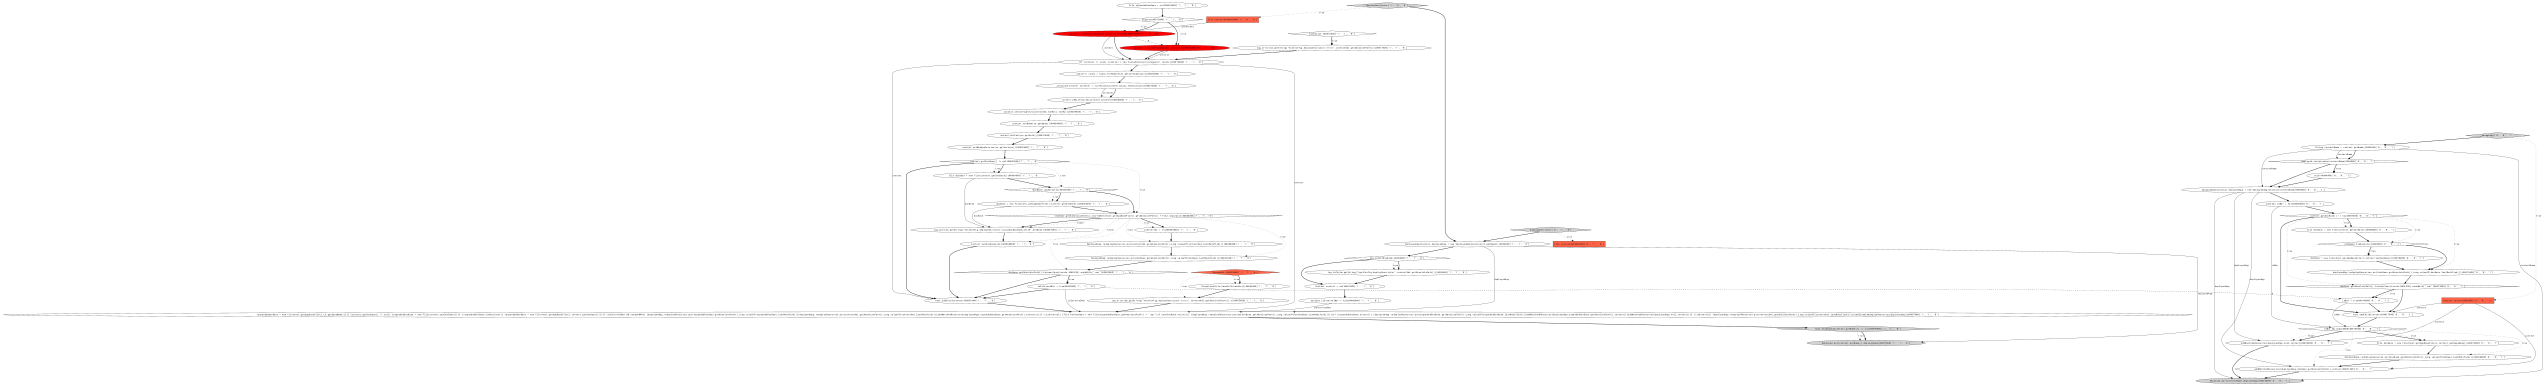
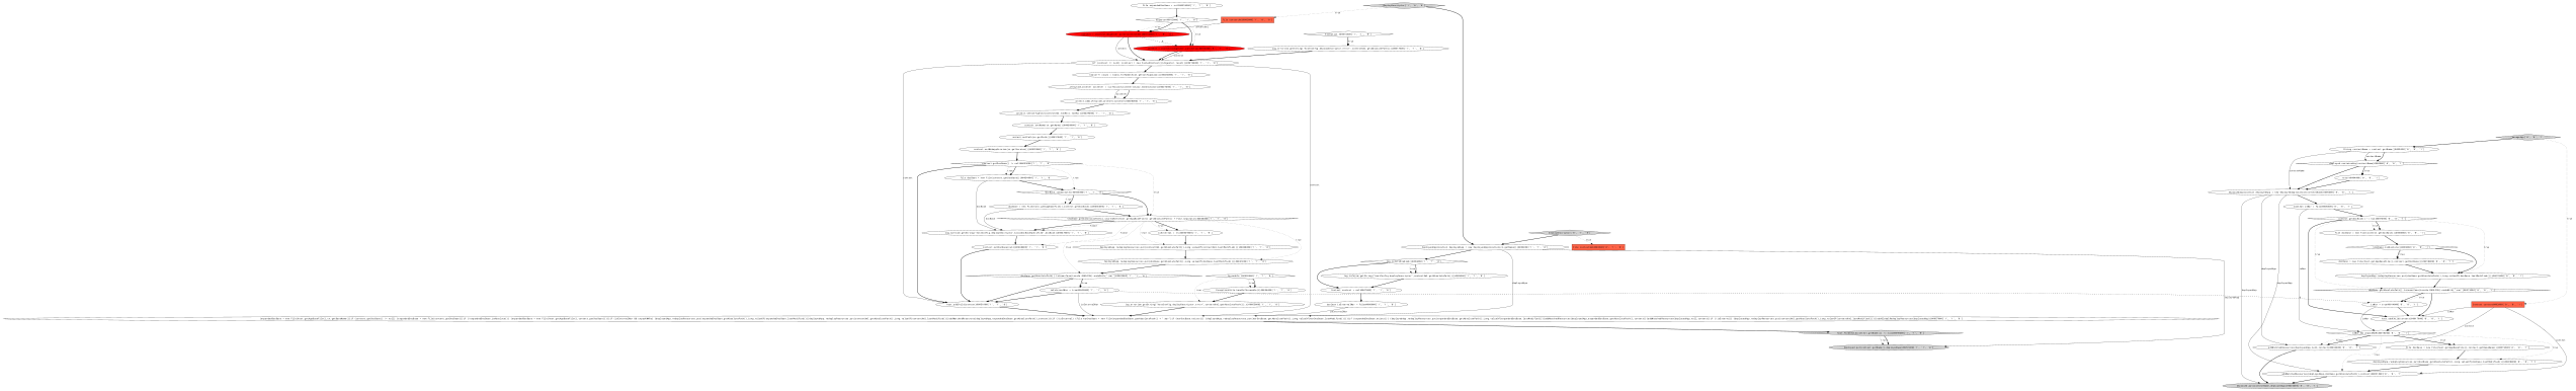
  digraph {
    fontname="Roboto Mono"
    node [fillcolor=white fontname="Roboto Mono" shape=ellipse style=filled]
    edge [fontname="Roboto Mono" style=bold]
    n1 [label="host.addChild(context)@@@51@@@['1', '1', '0']"]
    n2 [label="{expandedDocBase = new File(host.getAppBaseFile(),cn.getBaseName())if (context.getDocBase() != null) {expandedDocBase = new File(context.getDocBase())if (!expandedDocBase.isAbsolute()) {expandedDocBase = new File(host.getAppBaseFile(),context.getDocBase())}}if (isExternalWar && unpackWARs) {deployedApp.redeployResources.put(expandedDocBase.getAbsolutePath(),Long.valueOf(expandedDocBase.lastModified()))deployedApp.redeployResources.put(contextXml.getAbsolutePath(),Long.valueOf(contextXml.lastModified()))addWatchedResources(deployedApp,expandedDocBase.getAbsolutePath(),context)}{if (!isExternal) {File warDocBase = new File(expandedDocBase.getAbsolutePath() + \".war\")if (warDocBase.exists()) {deployedApp.redeployResources.put(warDocBase.getAbsolutePath(),Long.valueOf(warDocBase.lastModified()))}}if (expandedDocBase.exists()) {deployedApp.redeployResources.put(expandedDocBase.getAbsolutePath(),Long.valueOf(expandedDocBase.lastModified()))addWatchedResources(deployedApp,expandedDocBase.getAbsolutePath(),context)}{addWatchedResources(deployedApp,null,context)}if (!isExternal) {deployedApp.redeployResources.put(contextXml.getAbsolutePath(),Long.valueOf(contextXml.lastModified()))}}addGlobalRedeployResources(deployedApp)}@@@57@@@['1', '1', '0']"]
    n3 [fillcolor=lightgray label="host.findChild(context.getName()) != null@@@90@@@['1', '1', '0']" shape=diamond]
    n4 [label="context.getDocBase() != null@@@7@@@['0', '0', '1']" shape=diamond]
    n5 [label="File docBase = new File(context.getDocBase())@@@8@@@['0', '0', '1']"]
    n6 [label="!docBase.isAbsolute()@@@9@@@['0', '0', '1']" shape=diamond]
    n7 [label="docBase.getAbsolutePath().toLowerCase(Locale.ENGLISH).endsWith(\".war\")@@@13@@@['0', '0', '1']" shape=diamond]
    n8 [label="deployedApp.redeployResources.put(docBase.getAbsolutePath(),Long.valueOf(docBase.lastModified()))@@@12@@@['0', '0', '1']"]
    n9 [label="host.addChild(context)@@@17@@@['0', '0', '1']"]
    n10 [label="docBase = new File(host.getAppBaseFile(),context.getDocBase())@@@10@@@['0', '0', '1']"]
    n11 [label="isWar = true@@@14@@@['0', '0', '1']"]
    n12 [label="isWar && unpackWARs@@@18@@@['0', '0', '1']" shape=diamond]
    n13 [label="context.setDocBase(null)@@@48@@@['1', '1', '0']"]
    n14 [label="deployedApp.redeployResources.put(docBase.getAbsolutePath(),Long.valueOf(docBase.lastModified()))@@@41@@@['1', '1', '0']"]
    n15 [label="docBase.getAbsolutePath().toLowerCase(Locale.ENGLISH).endsWith(\".war\")@@@42@@@['1', '1', '0']" shape=diamond]
    n16 [label="isExternalWar = true@@@43@@@['1', '1', '0']"]
    n17 [fillcolor=lightgray label="deployed.put(context.getName(),deployedApp)@@@91@@@['1', '1', '0']"]
    n18 [label="context.setName(cn.getName())@@@30@@@['1', '1', '0']"]
    n19 [label="context.setPath(cn.getPath())@@@31@@@['1', '1', '0']"]
    n20 [label="context.setWebappVersion(cn.getVersion())@@@32@@@['1', '1', '0']"]
    n21 [label="log.error(sm.getString(\"hostConfig.deployDescriptor.error\",contextXml.getAbsolutePath()))@@@17@@@['1', '1', '0']"]
    n22 [label="{if (context == null) {context = new FailedContext()}digester.reset()}@@@19@@@['1', '1', '0']"]
    n23 [label="Class<?> clazz = Class.forName(host.getConfigClass())@@@26@@@['1', '1', '0']"]
    n24 [label="!docBase.getCanonicalPath().startsWith(host.getAppBaseFile().getAbsolutePath() + File.separator)@@@38@@@['1', '1', '0']" shape=diamond]
    n25 [label="deployedApp.redeployResources.put(contextXml.getAbsolutePath(),Long.valueOf(contextXml.lastModified()))@@@40@@@['1', '1', '0']"]
    n26 [label="log.warn(sm.getString(\"hostConfig.deployDescriptor.localDocBaseSpecified\",docBase))@@@47@@@['1', '1', '0']"]
    n27 [label="isExternal = true@@@39@@@['1', '1', '0']"]
    n28 [label="addWatchedResources(deployedApp,docBase.getAbsolutePath(),context)@@@21@@@['0', '0', '1']"]
    n29 [fillcolor=lightgray label="deployed.put(contextName,deployedApp)@@@26@@@['0', '0', '1']"]
    n30 [label="log.error(sm.getString(\"hostConfig.deployDescriptor.error\",contextXml.getAbsolutePath()),t)@@@55@@@['1', '1', '0']"]
    n31 [label="context.addLifecycleListener(listener)@@@28@@@['1', '1', '0']"]
    n32 [label="context.setConfigFile(contextXml.toURI().toURL())@@@29@@@['1', '1', '0']"]
    n33 [label="LifecycleListener listener = (LifecycleListener)clazz.newInstance()@@@27@@@['1', '1', '0']"]
-   n34 [fillcolor=tomato label="Throwable t@@@53@@@['1', '1', '0']" shape=diamond]
+   n34 [label="Throwable t@@@53@@@['1', '1', '0']" shape=diamond]
    n35 [label="ExceptionUtils.handleThrowable(t)@@@54@@@['1', '1', '0']"]
    n36 [label="File docBase = new File(host.getAppBaseFile(),context.getBaseName())@@@19@@@['0', '0', '1']"]
    n37 [label="addWatchedResources(deployedApp,null,context)@@@24@@@['0', '0', '1']"]
    n38 [label="deployedApp.redeployResources.put(docBase.getAbsolutePath(),Long.valueOf(docBase.lastModified()))@@@20@@@['0', '0', '1']"]
    n39 [label="Context context = null@@@7@@@['1', '1', '0']"]
    n40 [label="boolean isExternalWar = false@@@8@@@['1', '1', '0']"]
    n41 [fillcolor=lightgray label="manageApp['0', '0', '1']" shape=diamond]
    n42 [label="String contextName = context.getName()@@@3@@@['0', '0', '1']"]
    n43 [fillcolor=tomato label="Context context@@@2@@@['0', '0', '1']" shape=box]
    n44 [label="DeployedApplication deployedApp = new DeployedApplication(contextName)@@@5@@@['0', '0', '1']"]
    n45 [label="deployed.containsKey(contextName)@@@4@@@['0', '0', '1']" shape=diamond]
    n46 [label="digester@@@12@@@['1', '1', '0']" shape=diamond]
    n47 [fillcolor=red label="context = (Context)digester.parse(fis)@@@14@@@['0', '1', '0']"]
    n48 [fillcolor=red label="context = (Context)digester.parse(contextXml)@@@14@@@['1', '0', '0']"]
    n49 [label="boolean isWar = false@@@6@@@['0', '0', '1']"]
    n50 [label="return@@@4@@@['0', '0', '1']"]
    n51 [label="DeployedApplication deployedApp = new DeployedApplication(cn.getName())@@@3@@@['1', '1', '0']"]
    n52 [label="log.isInfoEnabled()@@@4@@@['1', '1', '0']" shape=diamond]
    n53 [label="log.info(sm.getString(\"hostConfig.deployDescriptor\",contextXml.getAbsolutePath()))@@@5@@@['1', '1', '0']"]
    n54 [label="context.getDocBase() != null@@@33@@@['1', '1', '0']" shape=diamond]
    n55 [fillcolor=tomato label="File contextXml@@@2@@@['0', '1', '0']" shape=box]
    n56 [label="Exception e@@@16@@@['1', '1', '0']" shape=diamond]
    n57 [label="File expandedDocBase = null@@@10@@@['1', '1', '0']"]
    n58 [label="!docBase.isAbsolute()@@@35@@@['1', '1', '0']" shape=diamond]
    n59 [label="docBase = new File(host.getAppBaseFile(),context.getDocBase())@@@36@@@['1', '1', '0']"]
    n60 [label="File docBase = new File(context.getDocBase())@@@34@@@['1', '1', '0']"]
    n61 [fillcolor=lightgray label="deployDescriptor['0', '1', '0']" shape=diamond]
    n62 [fillcolor=lightgray label="deployDescriptor['1', '0', '0']" shape=diamond]
    n63 [fillcolor=tomato label="File contextXml@@@2@@@['1', '0', '0']" shape=box]
    n1 -> n2
    n2 -> n3
    n3 -> n17 [label=true style=dotted]
    n3 -> n17
    n4 -> n5 [label=true style=dotted]
    n4 -> n5
-   n4 -> n6 [label=true style=dotted]
    n4 -> n7 [label=true style=dotted]
    n4 -> n8 [label=true style=dotted]
    n4 -> n9
    n5 -> n6
    n6 -> n8
    n6 -> n10
    n6 -> n10 [label=true style=dotted]
    n7 -> n9
    n7 -> n11
    n7 -> n11 [label=true style=dotted]
    n8 -> n7
    n9 -> n12
    n10 -> n8
    n11 -> n9
    n11 -> n12 [label=isWar style=solid]
    n12 -> n28 [label=true style=dotted]
    n12 -> n36
    n12 -> n36 [label=true style=dotted]
    n12 -> n37
    n12 -> n37 [label=false style=dotted]
    n12 -> n38 [label=true style=dotted]
    n13 -> n1
    n14 -> n15
    n15 -> n1
    n15 -> n16
    n15 -> n16 [label=true style=dotted]
    n16 -> n1
    n16 -> n2 [label=isExternalWar style=solid]
    n16 -> n11 [label=0 style=dashed]
    n18 -> n19
    n19 -> n20
    n20 -> n54
    n21 -> n22
    n22 -> n1 [label=context style=solid]
    n22 -> n2 [label=context style=solid]
    n22 -> n23
    n23 -> n33
    n24 -> n13 [label=false style=dotted]
    n24 -> n14 [label=true style=dotted]
    n24 -> n15 [label=true style=dotted]
    n24 -> n25 [label=true style=dotted]
    n24 -> n26 [label=false style=dotted]
    n24 -> n26
    n24 -> n27
    n24 -> n27 [label=true style=dotted]
    n25 -> n14
    n26 -> n13
    n27 -> n25
    n28 -> n29
    n30 -> n2
    n31 -> n32
    n32 -> n18
    n33 -> n31 [label=listener style=solid]
    n33 -> n31
    n34 -> n30 [label=true style=dotted]
    n34 -> n35 [label=true style=dotted]
    n34 -> n35
    n35 -> n30
    n36 -> n38
    n37 -> n29
    n38 -> n28
    n39 -> n40
    n40 -> n2 [label=isExternalWar style=solid]
    n41 -> n42
    n41 -> n43 [label=true style=dotted]
-   n42 -> n29 [label=contextName style=solid]
    n42 -> n44 [label=contextName style=solid]
    n42 -> n45
    n42 -> n45 [label=contextName style=solid]
-   n43 -> n9 [label=context style=solid]
+   n43 -> n9 [label=isWar style=solid]
    n43 -> n28 [label=context style=solid]
    n43 -> n37 [label=context style=solid]
    n44 -> n28 [label=deployedApp style=solid]
    n44 -> n29 [label=deployedApp style=solid]
    n44 -> n37 [label=deployedApp style=solid]
    n44 -> n49
    n45 -> n44
    n45 -> n50 [label=true style=dotted]
    n45 -> n50
    n46 -> n47
    n46 -> n47 [label=true style=dotted]
    n46 -> n48 [label=true style=dotted]
    n46 -> n48
    n47 -> n22 [label=context style=solid]
    n47 -> n22
    n48 -> n22 [label=context style=solid]
    n48 -> n22
    n48 -> n47 [label=0 style=dashed]
    n49 -> n4
    n49 -> n12 [label=isWar style=solid]
    n50 -> n44
    n51 -> n2 [label=deployedApp style=solid]
    n51 -> n17 [label=deployedApp style=solid]
    n51 -> n52
    n52 -> n39
    n52 -> n53
    n52 -> n53 [label=true style=dotted]
    n53 -> n39
    n54 -> n1
    n54 -> n24 [label=true style=dotted]
    n54 -> n58 [label=true style=dotted]
    n54 -> n60 [label=true style=dotted]
    n54 -> n60
    n56 -> n21
    n56 -> n21 [label=true style=dotted]
    n57 -> n46
    n58 -> n24
    n58 -> n59 [label=true style=dotted]
    n58 -> n59
    n59 -> n24
    n59 -> n26 [label=docBase style=solid]
    n60 -> n26 [label=docBase style=solid]
    n60 -> n58
    n61 -> n51
    n61 -> n55 [label=true style=dotted]
    n62 -> n51
    n62 -> n63 [label=true style=dotted]
    n63 -> n48 [label=contextXml style=solid]
  }
